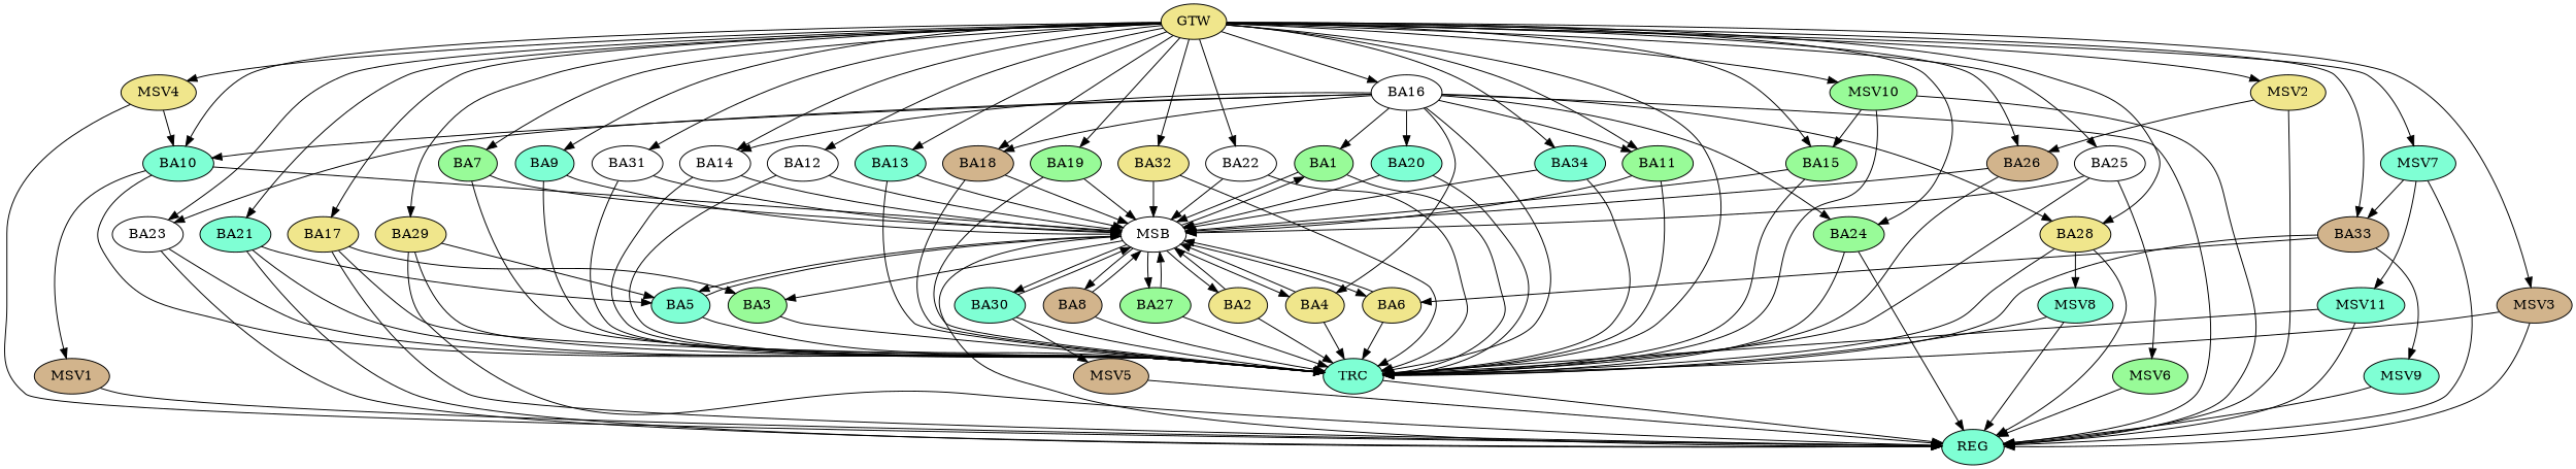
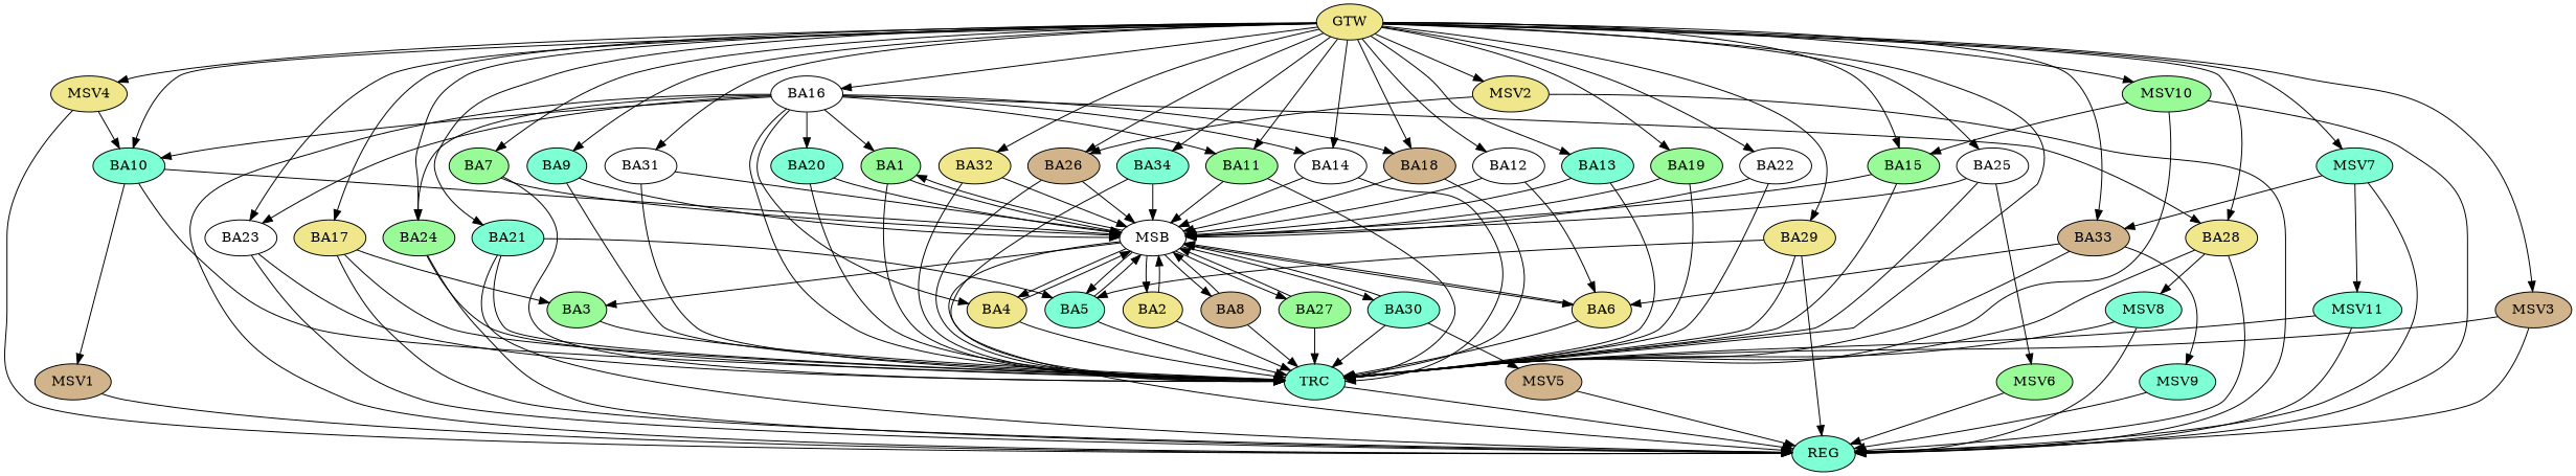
  strict digraph {
    node [fillcolor=aquamarine style=filled]
    n1 [fillcolor=palegreen label=BA1]
    n2 [fillcolor=white label=MSB]
    n3 [label=TRC]
    n4 [fillcolor=khaki label=BA2]
    n5 [fillcolor=palegreen label=BA3]
    n6 [fillcolor=khaki label=BA4]
    n7 [label=BA5]
    n8 [fillcolor=khaki label=BA6]
    n9 [fillcolor=tan label=BA8]
    n10 [label=REG]
    n11 [fillcolor=palegreen label=BA27]
    n12 [label=BA30]
    n13 [fillcolor=palegreen label=BA7]
    n14 [label=BA9]
    n15 [label=BA10]
    n16 [fillcolor=tan label=MSV1]
    n17 [fillcolor=palegreen label=BA11]
    n18 [fillcolor=white label=BA12]
    n19 [label=BA13]
    n20 [fillcolor=white label=BA14]
    n21 [fillcolor=palegreen label=BA15]
    n22 [fillcolor=white label=BA16]
    n23 [fillcolor=tan label=BA18]
    n24 [label=BA20]
    n25 [fillcolor=white label=BA23]
    n26 [fillcolor=palegreen label=BA24]
    n27 [fillcolor=khaki label=BA28]
    n28 [label=MSV8]
    n29 [fillcolor=khaki label=BA17]
    n30 [fillcolor=palegreen label=BA19]
    n31 [label=BA21]
    n32 [fillcolor=white label=BA22]
    n33 [fillcolor=white label=BA25]
    n34 [fillcolor=palegreen label=MSV6]
    n35 [fillcolor=tan label=BA26]
    n36 [fillcolor=khaki label=BA29]
    n37 [fillcolor=tan label=MSV5]
    n38 [fillcolor=white label=BA31]
    n39 [fillcolor=khaki label=BA32]
    n40 [fillcolor=tan label=BA33]
    n41 [label=MSV9]
    n42 [label=BA34]
    n43 [fillcolor=khaki label=GTW]
    n44 [fillcolor=khaki label=MSV2]
    n45 [fillcolor=tan label=MSV3]
    n46 [fillcolor=khaki label=MSV4]
    n47 [label=MSV7]
    n48 [fillcolor=palegreen label=MSV10]
    n49 [label=MSV11]
    n1 -> n2
    n1 -> n3
    n2 -> n1
    n2 -> n4
    n2 -> n5
    n2 -> n6
    n2 -> n7
    n2 -> n8
    n2 -> n9
    n2 -> n10
    n2 -> n11
    n2 -> n12
    n3 -> n10
    n4 -> n2
    n4 -> n3
    n5 -> n3
    n6 -> n2
    n6 -> n3
    n7 -> n2
    n7 -> n3
    n8 -> n2
    n8 -> n3
    n9 -> n2
    n9 -> n3
    n11 -> n2
    n11 -> n3
    n12 -> n2
    n12 -> n3
    n12 -> n37
    n13 -> n2
    n13 -> n3
    n14 -> n2
    n14 -> n3
    n15 -> n2
    n15 -> n3
    n15 -> n16
    n16 -> n10
    n17 -> n2
    n17 -> n3
    n18 -> n2
-   n18 -> n3
+   n18 -> n8
    n19 -> n2
    n19 -> n3
    n20 -> n2
    n20 -> n3
    n21 -> n2
    n21 -> n3
    n22 -> n1
    n22 -> n3
    n22 -> n6
    n22 -> n10
    n22 -> n15
    n22 -> n17
    n22 -> n20
    n22 -> n23
    n22 -> n24
    n22 -> n25
    n22 -> n26
    n22 -> n27
    n23 -> n2
    n23 -> n3
    n24 -> n2
    n24 -> n3
    n25 -> n3
    n25 -> n10
    n26 -> n3
    n26 -> n10
    n27 -> n3
    n27 -> n10
    n27 -> n28
    n28 -> n3
    n28 -> n10
    n29 -> n3
    n29 -> n5
    n29 -> n10
    n30 -> n2
    n30 -> n3
    n31 -> n3
    n31 -> n7
    n31 -> n10
    n32 -> n2
    n32 -> n3
    n33 -> n2
    n33 -> n3
    n33 -> n34
    n34 -> n10
    n35 -> n2
    n35 -> n3
    n36 -> n3
    n36 -> n7
    n36 -> n10
    n37 -> n10
    n38 -> n2
    n38 -> n3
    n39 -> n2
    n39 -> n3
    n40 -> n3
    n40 -> n8
    n40 -> n41
    n41 -> n10
    n42 -> n2
    n42 -> n3
    n43 -> n3
    n43 -> n13
    n43 -> n14
    n43 -> n15
    n43 -> n17
    n43 -> n18
    n43 -> n19
    n43 -> n20
    n43 -> n21
    n43 -> n22
    n43 -> n23
    n43 -> n25
    n43 -> n26
    n43 -> n27
    n43 -> n29
    n43 -> n30
    n43 -> n31
    n43 -> n32
    n43 -> n33
    n43 -> n35
    n43 -> n36
    n43 -> n38
    n43 -> n39
    n43 -> n40
    n43 -> n42
    n43 -> n44
    n43 -> n45
    n43 -> n46
    n43 -> n47
    n43 -> n48
    n44 -> n10
    n44 -> n35
    n45 -> n3
    n45 -> n10
    n46 -> n10
    n46 -> n15
    n47 -> n10
    n47 -> n40
    n47 -> n49
    n48 -> n3
    n48 -> n10
    n48 -> n21
    n49 -> n3
    n49 -> n10
  }
